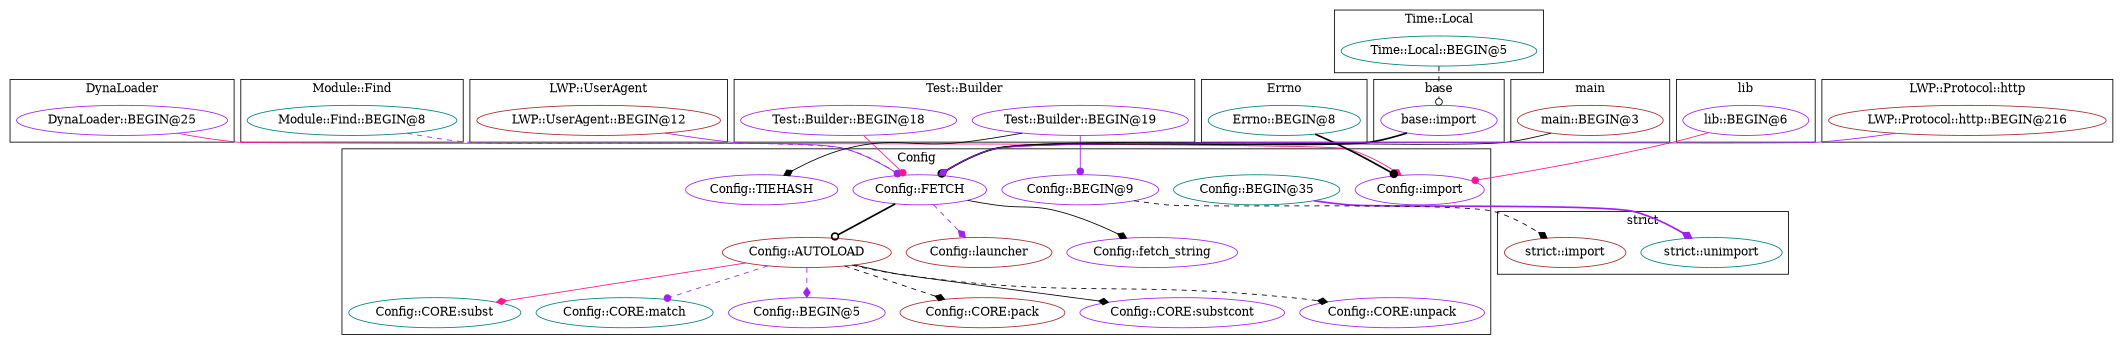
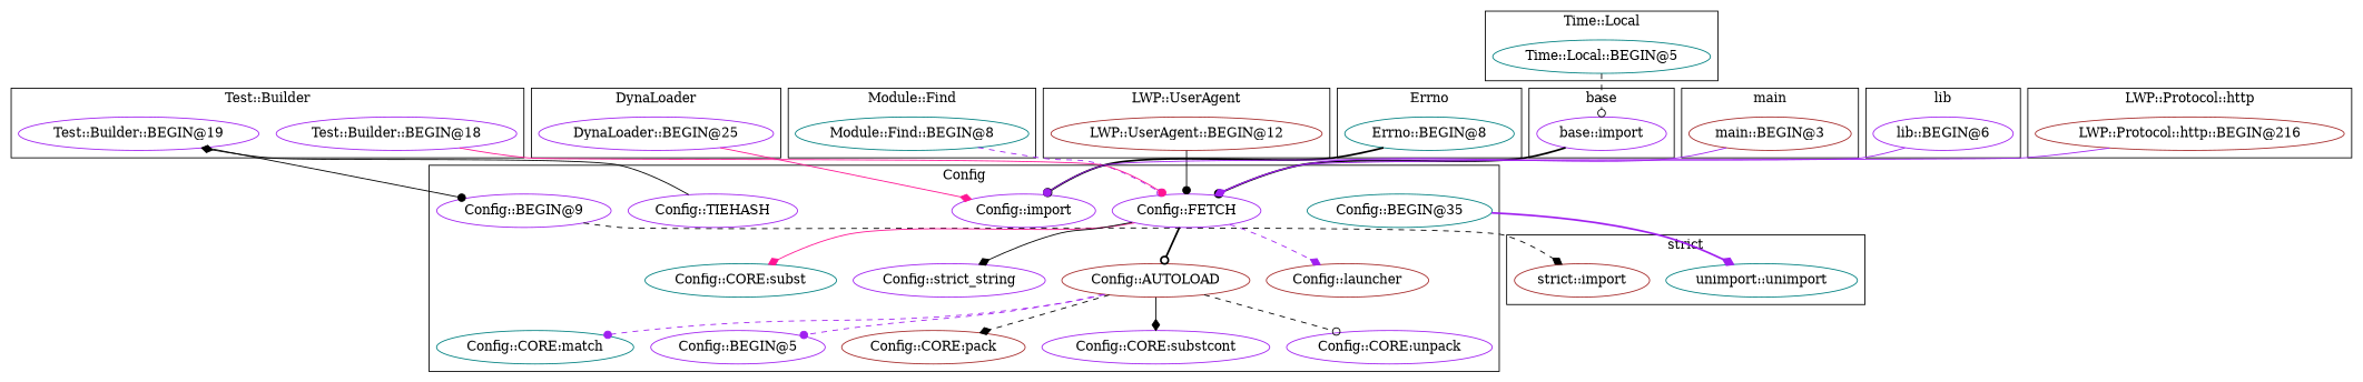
  digraph {
    node [color=purple]
    edge [arrowhead=diamond color=black style=solid]
    "Config::BEGIN@35" [color=teal]
    "Config::CORE:subst" [color=teal]
    "Config::TIEHASH"
    "Config::CORE:match" [color=teal]
    "Config::BEGIN@5"
-   "Config::fetch_string"
+   "Config::fetch_string" [label="Config::strict_string"]
    "Config::AUTOLOAD" [color=brown]
    "Config::import"
    "Config::CORE:pack" [color=brown]
    "Config::launcher" [color=brown]
    "Config::BEGIN@9"
    "Config::CORE:substcont"
    "Config::CORE:unpack"
    "Config::FETCH"
    "DynaLoader::BEGIN@25"
    "Module::Find::BEGIN@8" [color=teal]
    "LWP::UserAgent::BEGIN@12" [color=brown]
    "Test::Builder::BEGIN@18"
    "Test::Builder::BEGIN@19"
    "Errno::BEGIN@8" [color=teal]
    "base::import"
    "strict::import" [color=brown]
-   "strict::unimport" [color=teal]
+   "strict::unimport" [color=teal label="unimport::unimport"]
    "Time::Local::BEGIN@5" [color=teal]
    "main::BEGIN@3" [color=brown]
    "lib::BEGIN@6"
    "LWP::Protocol::http::BEGIN@216" [color=brown]
    subgraph cluster_1 {
      label=Config
      "Config::BEGIN@35"
      "Config::CORE:subst"
      "Config::TIEHASH"
      "Config::CORE:match"
      "Config::BEGIN@5"
      "Config::fetch_string"
      "Config::AUTOLOAD"
      "Config::import"
      "Config::CORE:pack"
      "Config::launcher"
      "Config::BEGIN@9"
      "Config::CORE:substcont"
      "Config::CORE:unpack"
      "Config::FETCH"
    }
    subgraph cluster_2 {
      label=DynaLoader
      "DynaLoader::BEGIN@25"
    }
    subgraph cluster_3 {
      label="Module::Find"
      "Module::Find::BEGIN@8"
    }
    subgraph cluster_4 {
      label="LWP::UserAgent"
      "LWP::UserAgent::BEGIN@12"
    }
    subgraph cluster_5 {
      label="Test::Builder"
      "Test::Builder::BEGIN@18"
      "Test::Builder::BEGIN@19"
    }
    subgraph cluster_6 {
      label=Errno
      "Errno::BEGIN@8"
    }
    subgraph cluster_7 {
      label=base
      "base::import"
    }
    subgraph cluster_8 {
      label="strict"
      "strict::import"
      "strict::unimport"
    }
    subgraph cluster_9 {
      label="Time::Local"
      "Time::Local::BEGIN@5"
    }
    subgraph cluster_10 {
      label=main
      "main::BEGIN@3"
    }
    subgraph cluster_11 {
      label=lib
      "lib::BEGIN@6"
    }
    subgraph cluster_12 {
      label="LWP::Protocol::http"
      "LWP::Protocol::http::BEGIN@216"
    }
    "Config::BEGIN@35" -> "strict::unimport" [color=purple style=bold]
-   "Config::AUTOLOAD" -> "Config::CORE:subst" [color=deeppink]
+   "Config::FETCH" -> "Config::CORE:subst" [color=deeppink]
    "Config::AUTOLOAD" -> "Config::CORE:match" [arrowhead=dot color=purple style=dashed]
-   "Config::AUTOLOAD" -> "Config::BEGIN@5" [color=purple style=dashed]
+   "Config::AUTOLOAD" -> "Config::BEGIN@5" [arrowhead=dot color=purple style=dashed]
    "Config::AUTOLOAD" -> "Config::CORE:pack" [style=dashed]
    "Config::AUTOLOAD" -> "Config::CORE:substcont"
-   "Config::AUTOLOAD" -> "Config::CORE:unpack" [style=dashed]
+   "Config::AUTOLOAD" -> "Config::CORE:unpack" [arrowhead=odot style=dashed]
    "Config::BEGIN@9" -> "strict::import" [style=dashed]
    "Config::FETCH" -> "Config::fetch_string"
    "Config::FETCH" -> "Config::AUTOLOAD" [arrowhead=odot style=bold]
    "Config::FETCH" -> "Config::launcher" [color=purple style=dashed]
    "DynaLoader::BEGIN@25" -> "Config::import" [color=deeppink]
    "Module::Find::BEGIN@8" -> "Config::FETCH" [arrowhead=odot color=purple style=dashed]
-   "LWP::UserAgent::BEGIN@12" -> "Config::FETCH" [arrowhead=dot color=purple]
+   "LWP::UserAgent::BEGIN@12" -> "Config::FETCH" [arrowhead=dot]
    "Test::Builder::BEGIN@18" -> "Config::FETCH" [arrowhead=dot color=deeppink]
-   "Test::Builder::BEGIN@19" -> "Config::TIEHASH"
-   "Test::Builder::BEGIN@19" -> "Config::BEGIN@9" [arrowhead=dot color=purple]
+   "Config::TIEHASH" -> "Test::Builder::BEGIN@19"
+   "Test::Builder::BEGIN@19" -> "Config::BEGIN@9" [arrowhead=dot]
    "Errno::BEGIN@8" -> "Config::import" [arrowhead=dot style=bold]
    "base::import" -> "Config::FETCH" [arrowhead=dot style=bold]
    "Time::Local::BEGIN@5" -> "base::import" [arrowhead=odot style=dashed]
-   "main::BEGIN@3" -> "Config::FETCH"
-   "lib::BEGIN@6" -> "Config::import" [arrowhead=dot color=deeppink]
+   "main::BEGIN@3" -> "Config::FETCH" [color=purple]
+   "lib::BEGIN@6" -> "Config::import" [arrowhead=dot color=purple]
    "LWP::Protocol::http::BEGIN@216" -> "Config::FETCH" [color=purple]
  }
